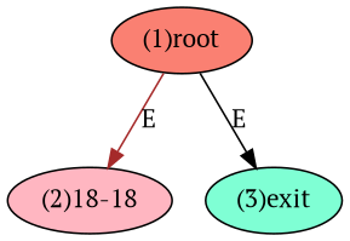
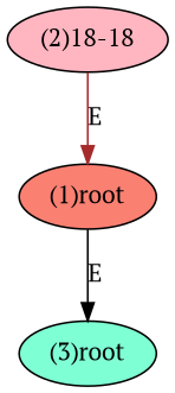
  digraph {
    fontname="PT Serif"
    node [fontname="PT Serif" style=filled]
    edge [fontname="PT Serif"]
    n1 [fillcolor=salmon label="(1)root"]
    n2 [fillcolor=lightpink label="(2)18-18"]
-   n3 [fillcolor=aquamarine label="(3)exit"]
-   n1 -> n2 [color=brown label=E]
+   n3 [fillcolor=aquamarine label="(3)root"]
+   n2 -> n1 [color=brown label=E]
    n1 -> n3 [color=black label=E]
  }
